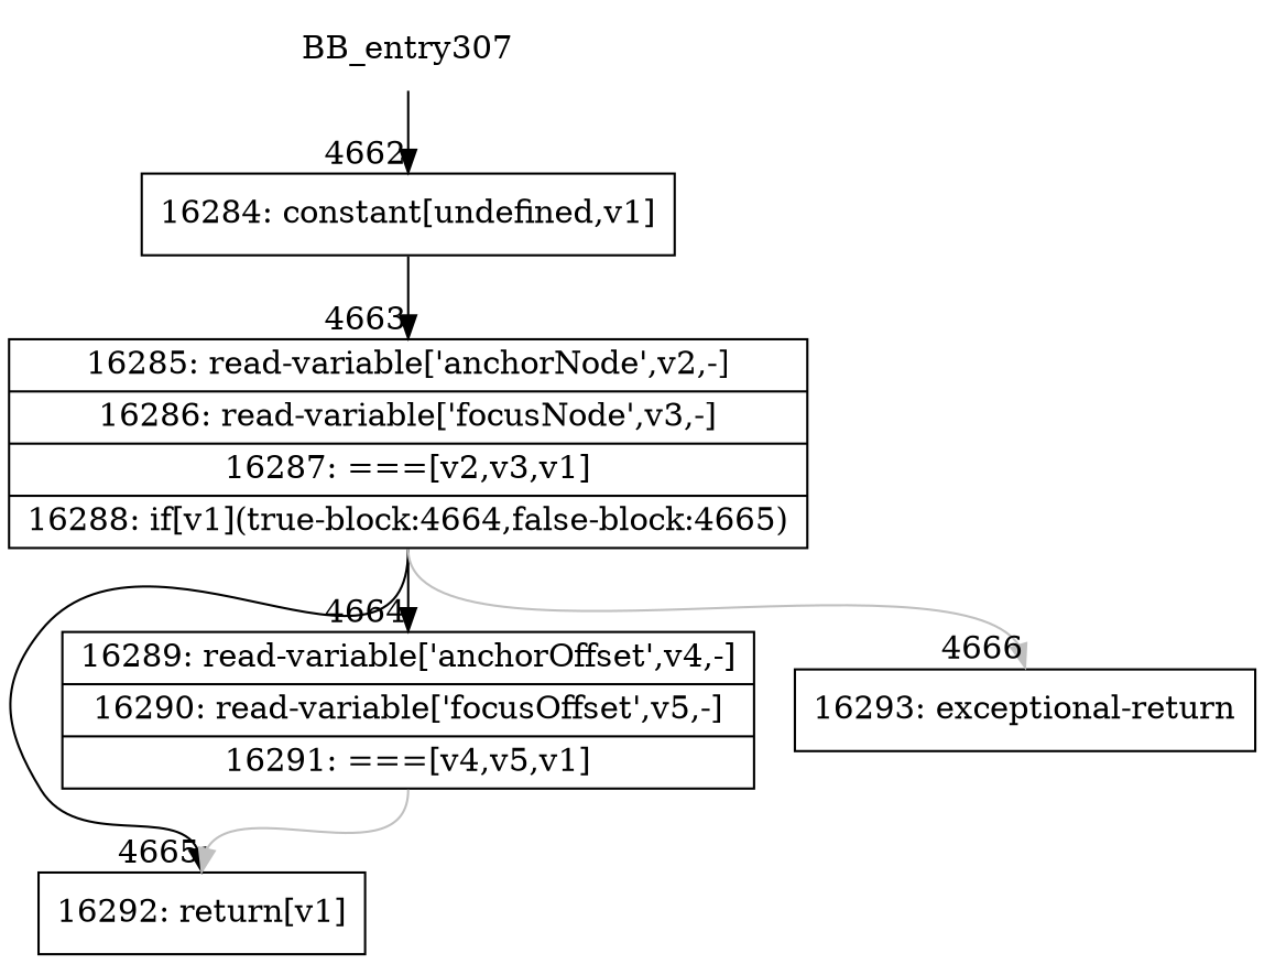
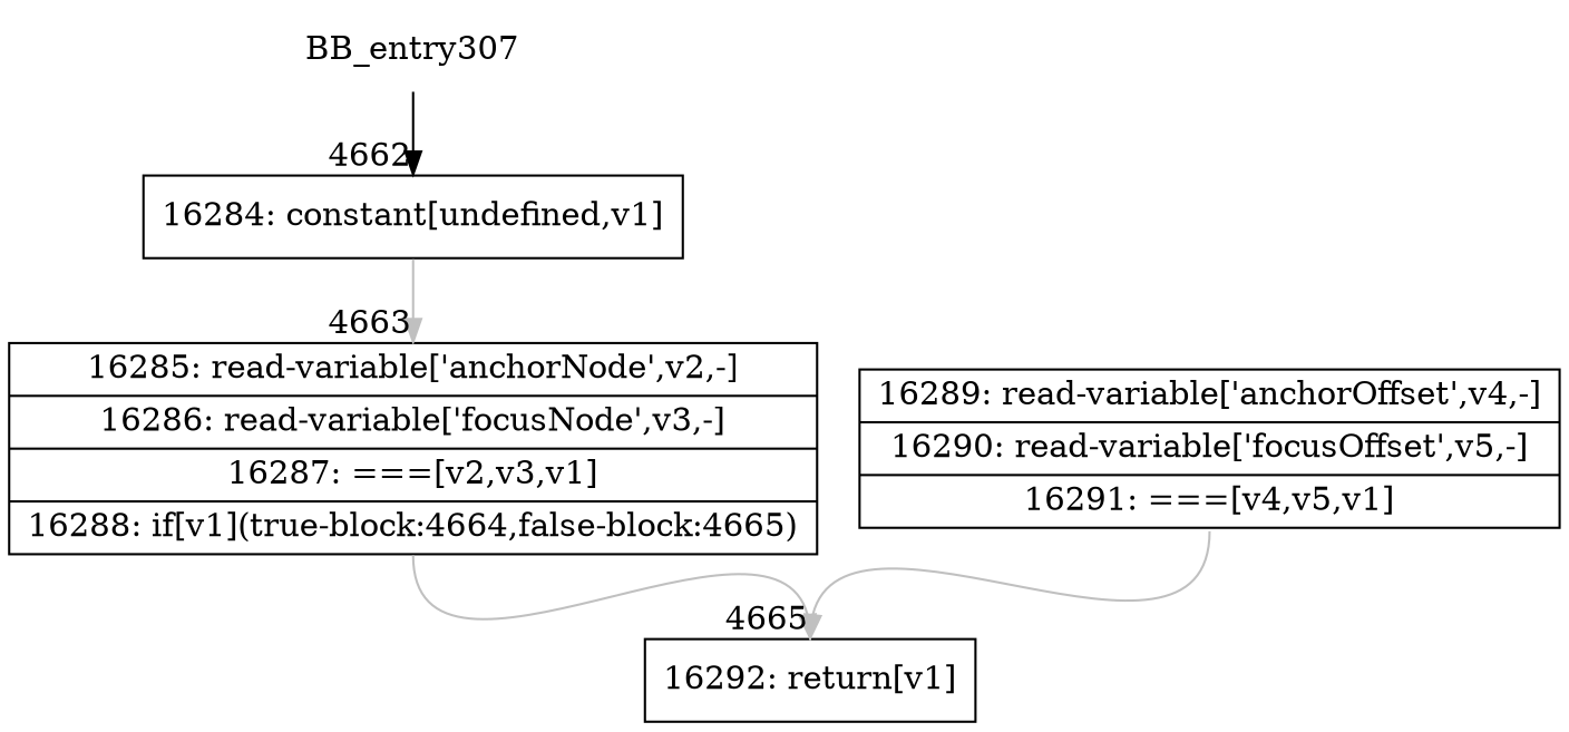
  digraph {
    rankdir=TD
    node [shape=record]
    edge [headport=n tailport=s]
    n1 [label=BB_entry307 shape=none]
    n2 [label="{16284: constant[undefined,v1]}"]
    n3 [label="{16285: read-variable['anchorNode',v2,-]|16286: read-variable['focusNode',v3,-]|16287: ===[v2,v3,v1]|16288: if[v1](true-block:4664,false-block:4665)}"]
    n4 [label="{16292: return[v1]}"]
    n5 [label="{16289: read-variable['anchorOffset',v4,-]|16290: read-variable['focusOffset',v5,-]|16291: ===[v4,v5,v1]}"]
-   n6 [label="{16293: exceptional-return}"]
    n1 -> n2 [headlabel="    4662"]
-   n2 -> n3 [headlabel="      4663"]
-   n3 -> n4 [headlabel="      4665"]
-   n3 -> n5 [headlabel="      4664"]
-   n3 -> n6 [color=gray headlabel="      4666"]
+   n2 -> n3 [headlabel="      4663" color=gray]
+   n3 -> n4 [headlabel="      4665" color=gray]
    n5 -> n4 [color=gray]
  }
